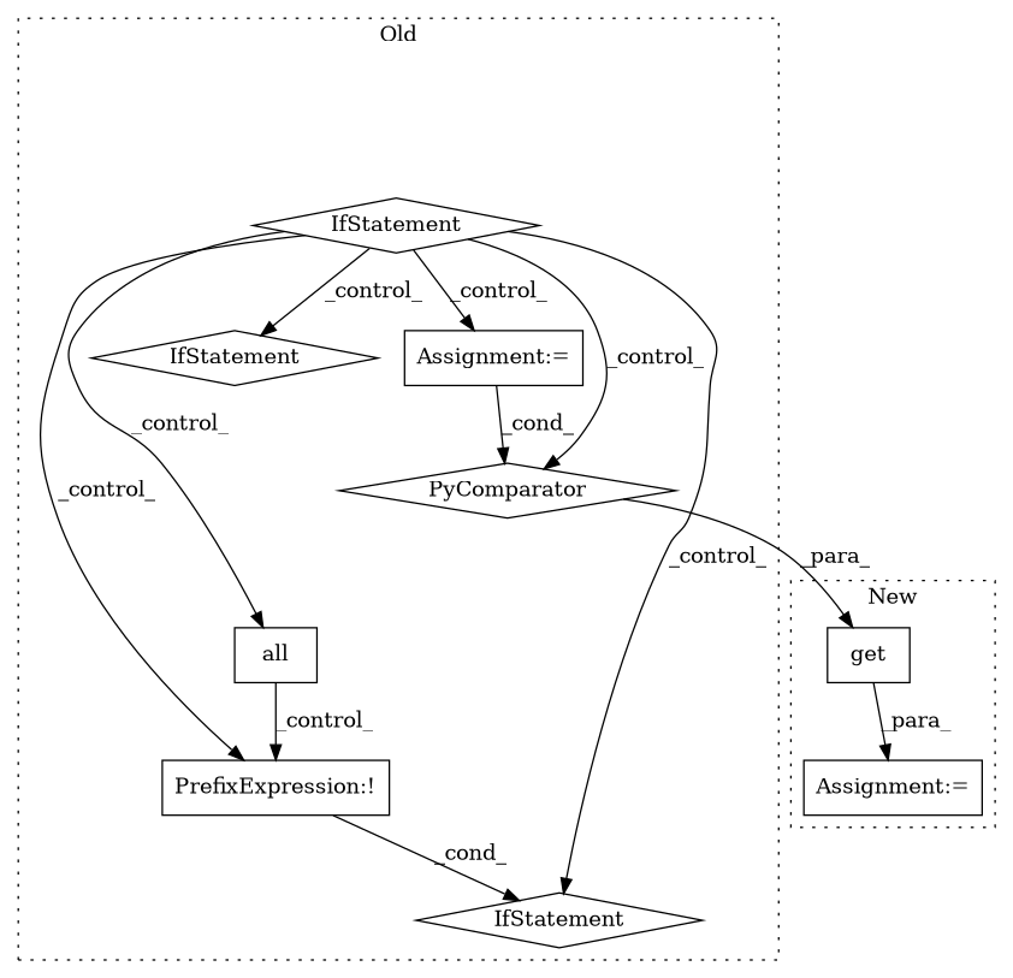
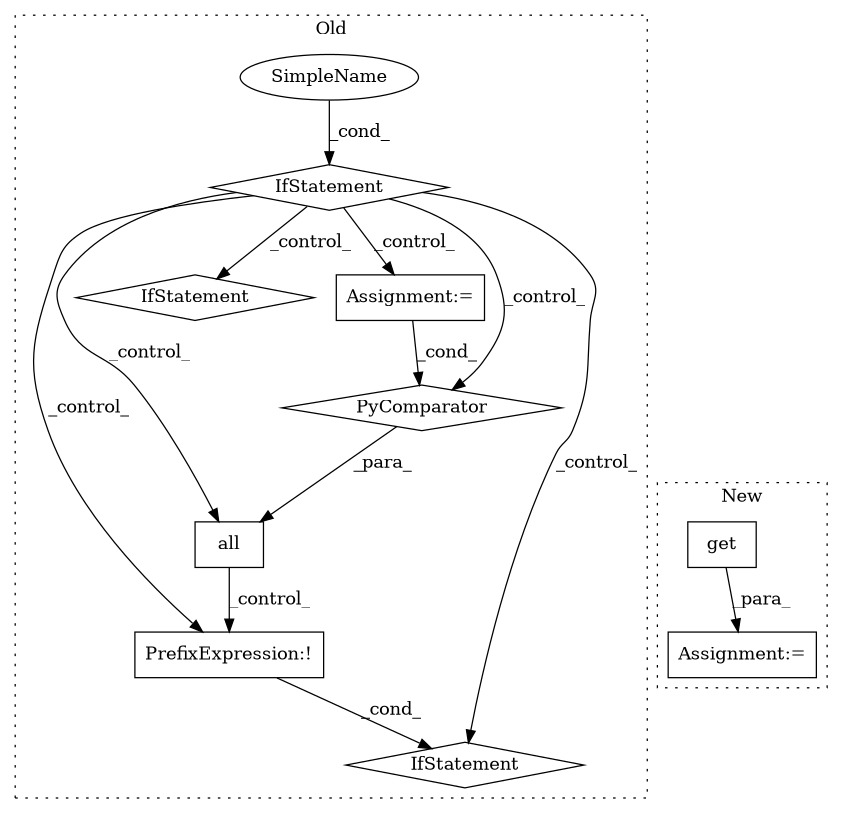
  digraph {
    node [a=25 l=51 s=2161 shape=box]
    n1 [a=32 l="13,-3" label=all s="2062,2218"]
+   n2 [a=42 label=SimpleName shape=ellipse l="" s=""]
    n3 [a=113 label=PyComparator shape=diamond]
    n4 [label=IfStatement shape=diamond]
    n5 [a=38 l=1 label="PrefixExpression:!" s=2061]
    n6 [l="4,2" label=IfStatement s="1947,2023" shape=diamond]
    n7 [a=7 label="Assignment:="]
    n8 [l="4,2" label=IfStatement s="2057,2215" shape=diamond]
    n9 [a=32 l="4,1" label=get s="3240,3256"]
    n10 [a=7 l=1 label="Assignment:=" s=3224]
    subgraph cluster_1 {
      label=Old
      style=dotted
      n1
+     n2
      n3
      n4
      n5
      n6
      n7
      n8
    }
    subgraph cluster_2 {
      label=New
      style=dotted
      n9
      n10
    }
    n1 -> n5 [label=_control_]
-   n3 -> n9 [label=_para_]
+   n2 -> n6 [label=_cond_]
+   n3 -> n1 [label=_para_]
    n5 -> n8 [label=_cond_]
    n6 -> n1 [label=_control_]
    n6 -> n3 [label=_control_]
    n6 -> n4 [label=_control_]
    n6 -> n5 [label=_control_]
    n6 -> n7 [label=_control_]
    n6 -> n8 [label=_control_]
    n7 -> n3 [label=_cond_]
    n9 -> n10 [label=_para_]
  }
